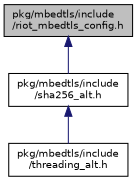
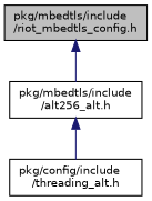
  digraph {
    node [color=black fillcolor=white fontname=Helvetica fontsize=10 shape=record style=filled]
    edge [color=midnightblue dir=back fontname=Helvetica fontsize=10 labelfontname=Helvetica labelfontsize=10 style=solid]
    n1 [fillcolor=grey75 fontcolor=black height=0.2 label="pkg/mbedtls/include\l/riot_mbedtls_config.h" width=0.4]
-   n2 [height=0.2 label="pkg/mbedtls/include\l/sha256_alt.h" width=0.4]
-   n3 [height=0.2 label="pkg/mbedtls/include\l/threading_alt.h" width=0.4]
+   n2 [height=0.2 label="pkg/mbedtls/include\l/alt256_alt.h" width=0.4]
+   n3 [height=0.2 label="pkg/config/include\l/threading_alt.h" width=0.4]
    n1 -> n2
    n2 -> n3
  }
